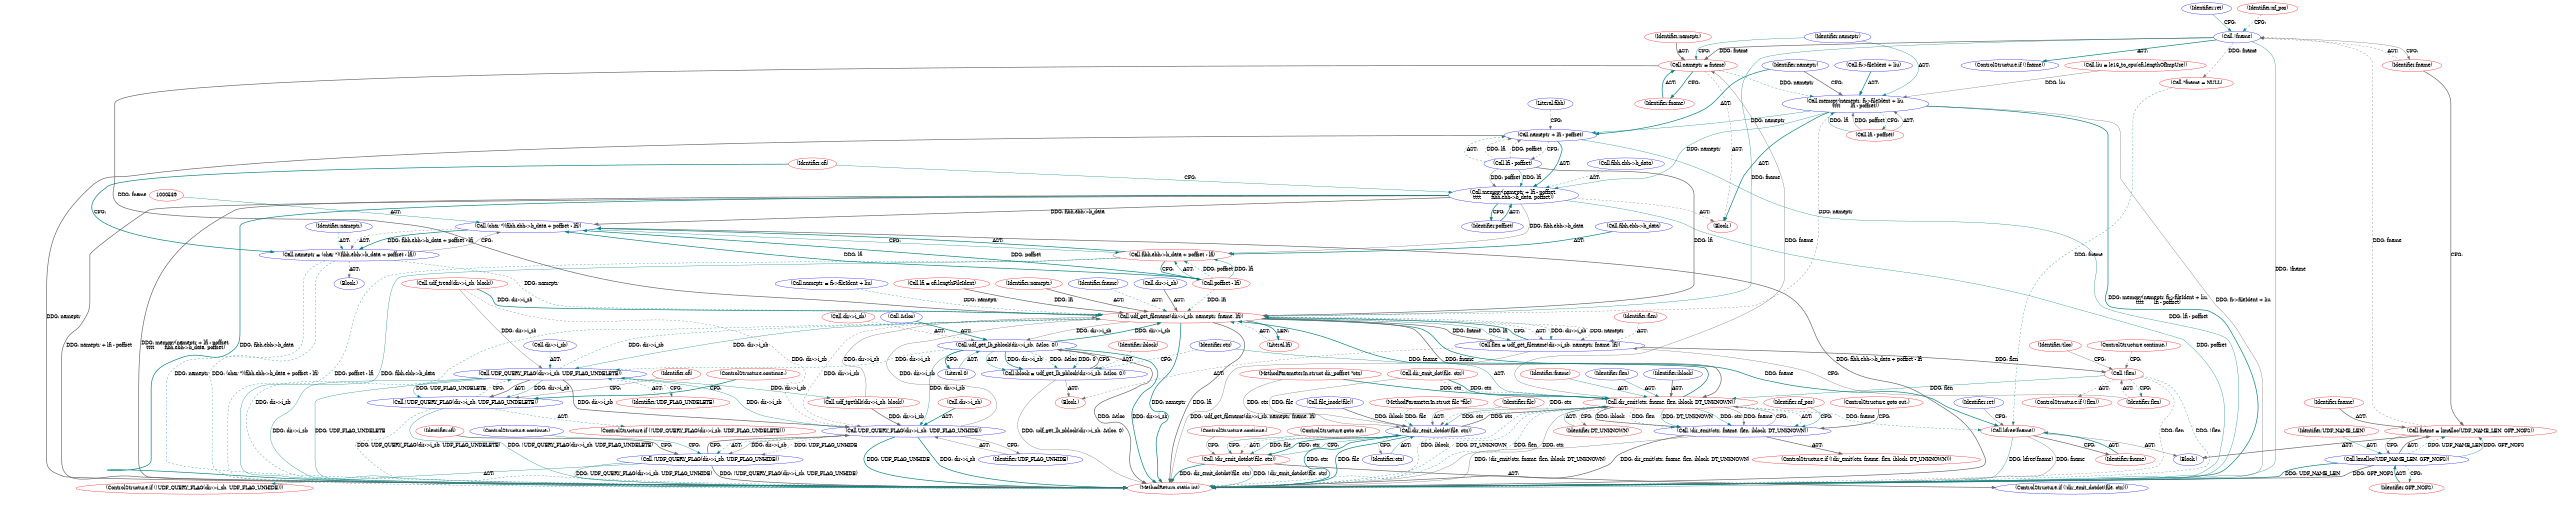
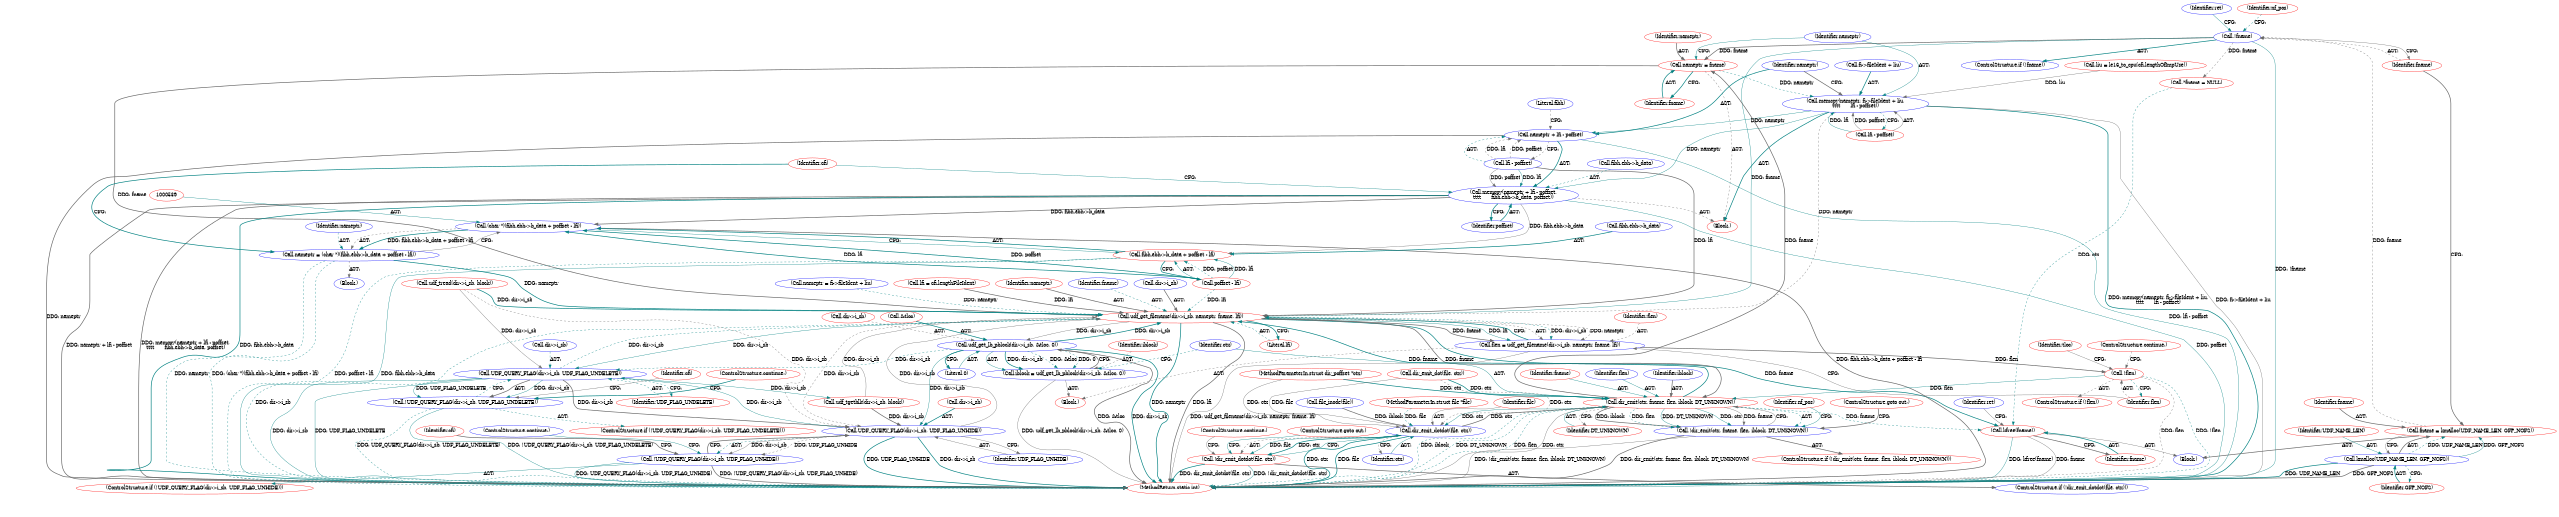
  digraph {
    node [color=red]
    edge [color=teal style=bold]
    n1 [color=blue label="(Call,!fname)"]
    n2 [label="(Call,nameptr = fname)"]
    n3 [label="(Call,udf_get_filename(dir->i_sb, nameptr, fname, lfi))"]
    n4 [label="(MethodReturn,static int)"]
    n5 [color=blue label="(ControlStructure,if (!fname))"]
    n6 [label="(Identifier,fname)"]
    n7 [label="(Call,*fname = NULL)"]
    n8 [color=blue label="(Call,memcpy(nameptr, fi->fileIdent + liu,\n\t\t\t\t       lfi - poffset))"]
    n9 [label="(Block,)"]
    n10 [label="(Identifier,fname)"]
    n11 [label="(Call,kfree(fname))"]
    n12 [color=blue label="(Call,UDF_QUERY_FLAG(dir->i_sb, UDF_FLAG_UNDELETE))"]
    n13 [color=blue label="(Call,UDF_QUERY_FLAG(dir->i_sb, UDF_FLAG_UNHIDE))"]
    n14 [color=blue label="(Call,flen = udf_get_filename(dir->i_sb, nameptr, fname, lfi))"]
    n15 [label="(Call,dir_emit(ctx, fname, flen, iblock, DT_UNKNOWN))"]
    n16 [color=blue label="(Call,udf_get_lb_pblock(dir->i_sb, &tloc, 0))"]
    n17 [label="(Literal,lfi)"]
    n18 [color=blue label="(Block,)"]
    n19 [label="(Identifier,fname)"]
    n20 [label="(Call,fname = kmalloc(UDF_NAME_LEN, GFP_NOFS))"]
    n21 [color=blue label="(Call,kmalloc(UDF_NAME_LEN, GFP_NOFS))"]
    n22 [label="(Identifier,GFP_NOFS)"]
    n23 [color=blue label="(Call,memcpy(nameptr + lfi - poffset,\n\t\t\t\t       fibh.ebh->b_data, poffset))"]
    n24 [color=blue label="(Call,nameptr + lfi - poffset)"]
    n25 [label="(Call,lfi - poffset)"]
    n26 [color=blue label="(Call,(char *)(fibh.ebh->b_data + poffset - lfi))"]
    n27 [label="(Call,fibh.ebh->b_data + poffset - lfi)"]
    n28 [color=blue label="(Identifier,poffset)"]
    n29 [color=blue label="(Call,lfi - poffset)"]
    n30 [color=blue label="(Call,nameptr = (char *)(fibh.ebh->b_data + poffset - lfi))"]
    n31 [label="(Call,poffset - lfi)"]
    n32 [color=blue label="(Block,)"]
    n33 [color=blue label="(Call,!UDF_QUERY_FLAG(dir->i_sb, UDF_FLAG_UNDELETE))"]
    n34 [label="(Identifier,UDF_FLAG_UNDELETE)"]
    n35 [label="(Call,udf_tgetblk(dir->i_sb, block))"]
    n36 [color=blue label="(Call,!UDF_QUERY_FLAG(dir->i_sb, UDF_FLAG_UNHIDE))"]
    n37 [color=blue label="(Identifier,UDF_FLAG_UNHIDE)"]
    n38 [label="(Call,!flen)"]
    n39 [label="(Block,)"]
    n40 [color=blue label="(Call,dir_emit_dotdot(file, ctx))"]
    n41 [color=blue label="(Call,!dir_emit(ctx, fname, flen, iblock, DT_UNKNOWN))"]
    n42 [label="(Identifier,DT_UNKNOWN)"]
    n43 [color=blue label="(Call,iblock = udf_get_lb_pblock(dir->i_sb, &tloc, 0))"]
    n44 [color=blue label="(Literal,0)"]
    n45 [label="(ControlStructure,if (!UDF_QUERY_FLAG(dir->i_sb, UDF_FLAG_UNDELETE)))"]
    n46 [label="(ControlStructure,if (!UDF_QUERY_FLAG(dir->i_sb, UDF_FLAG_UNHIDE)))"]
    n47 [label="(Identifier,flen)"]
    n48 [label="(ControlStructure,if (!flen))"]
    n49 [label="(Call,!dir_emit_dotdot(file, ctx))"]
    n50 [color=blue label="(Identifier,ctx)"]
    n51 [label="(ControlStructure,if (!dir_emit(ctx, fname, flen, iblock, DT_UNKNOWN)))"]
    n52 [color=blue label="(ControlStructure,if (!dir_emit_dotdot(file, ctx)))"]
    n53 [color=blue label="(Call,file_inode(file))"]
    n54 [color=blue label="(Identifier,ret)"]
    n55 [color=blue label="(Call,nameptr = fi->fileIdent + liu)"]
    n56 [label="(ControlStructure,goto out;)"]
    n57 [color=blue label="(Identifier,nameptr)"]
    n58 [label="(Call,lfi = cfi.lengthFileIdent)"]
    n59 [label="(MethodParameterIn,struct file *file)"]
    n60 [label="(Identifier,fname)"]
    n61 [label="(MethodParameterIn,struct dir_poffset *ctx)"]
    n62 [label="(Identifier,flen)"]
    n63 [label="(Call,dir->i_sb)"]
    n64 [label="(Identifier,file)"]
    n65 [label="(Identifier,nf_pos)"]
    n66 [label="(Identifier,nameptr)"]
    n67 [label="(Identifier,nf_pos)"]
    n68 [label="(Identifier,cfi)"]
    n69 [label="(ControlStructure,continue;)"]
    n70 [color=blue label="(Call,fibh.ebh->b_data)"]
    n71 [label="(ControlStructure,continue;)"]
    n72 [label="(Call,dir_emit_dot(file, ctx))"]
    n73 [label="(Identifier,cfi)"]
    n74 [color=blue label="(Identifier,flen)"]
    n75 [label="(Call,udf_tread(dir->i_sb, block))"]
    n76 [label="(Identifier,cfi)"]
    n77 [color=blue label="(Identifier,nameptr)"]
    n78 [color=blue label="(Identifier,fname)"]
    n79 [color=blue label="(Identifier,ret)"]
    n80 [color=blue label="(Call,dir->i_sb)"]
    n81 [color=blue label="(Call,fibh.ebh->b_data)"]
    n82 [label="(Identifier,fname)"]
    n83 [color=blue label="(Call,dir->i_sb)"]
    n84 [label="(Call,liu = le16_to_cpu(cfi.lengthOfImpUse))"]
    n85 [label="(Identifier,UDF_NAME_LEN)"]
    n86 [color=blue label="(Identifier,iblock)"]
    n87 [color=blue label="(ControlStructure,continue;)"]
    n88 [label="(Identifier,iblock)"]
    n89 [color=blue label="(Call,fi->fileIdent + liu)"]
    n90 [label="(Call,dir->i_sb)"]
    n91 [label="(Identifier,tloc)"]
    n92 [color=blue label="(Identifier,ctx)"]
-   n93 [color=blue label="(Call,&tloc)"]
+   n93 [label="(Call,&tloc)"]
    n94 [label="(ControlStructure,goto out;)"]
    n95 [label="(Identifier,nameptr)"]
    n96 [color=blue label="(Identifier,nameptr)"]
    n97 [label="(ControlStructure,continue;)"]
    n98 [color=blue label="(Literal,fibh)"]
    1000539
    n1 -> n2 [color=gray40 label="DDG: fname"]
    n1 -> n3 [label="DDG: fname" style=solid]
    n1 -> n4 [label="DDG: !fname" style=solid]
    n1 -> n5 [label="AST: "]
    n1 -> n6 [color=gray40 label="CFG: " style=solid]
    n1 -> n7 [color=gray40 label="DDG: fname" style=dashed]
    n2 -> n3 [color=gray40 label="DDG: fname"]
    n2 -> n8 [label="DDG: nameptr" style=dashed]
    n2 -> n9 [color=gray40 label="AST: " style=dashed]
    n2 -> n10 [label="CFG: "]
    n3 -> n4 [label="DDG: nameptr"]
    n3 -> n4 [color=gray40 label="DDG: lfi"]
    n3 -> n4 [label="DDG: dir->i_sb" style=dashed]
    n3 -> n11 [label="DDG: fname"]
    n3 -> n12 [label="DDG: dir->i_sb" style=solid]
    n3 -> n13 [color=gray40 label="DDG: dir->i_sb" style=dashed]
    n3 -> n14 [color=gray40 label="AST: " style=dashed]
    n3 -> n14 [label="DDG: dir->i_sb" style=dashed]
    n3 -> n14 [color=gray40 label="DDG: nameptr" style=dashed]
    n3 -> n14 [color=gray40 label="DDG: fname"]
    n3 -> n14 [label="DDG: lfi" style=solid]
    n3 -> n15 [color=gray40 label="DDG: fname"]
    n3 -> n16 [color=gray40 label="DDG: dir->i_sb" style=solid]
-   n3 -> n17 [label="LEN: "]
+   n3 -> n17 [label="CFG: "]
    n6 -> n1 [color=gray40 label="AST: " style=dashed]
    n6 -> n20 [color=gray40 label="CFG: "]
-   n7 -> n11 [label="DDG: fname" style=dashed]
+   n7 -> n11 [label="DDG: ctx" style=dashed]
    n8 -> n3 [color=gray40 label="DDG: nameptr" style=dashed]
    n8 -> n4 [label="DDG: memcpy(nameptr, fi->fileIdent + liu,\n\t\t\t\t       lfi - poffset)"]
    n8 -> n4 [color=gray40 label="DDG: fi->fileIdent + liu" style=solid]
    n8 -> n9 [label="AST: "]
    n8 -> n23 [label="DDG: nameptr" style=solid]
    n8 -> n24 [label="DDG: nameptr" style=solid]
    n8 -> n25 [label="CFG: " style=dashed]
    n10 -> n2 [label="AST: "]
    n11 -> n4 [label="DDG: kfree(fname)" style=solid]
    n11 -> n4 [color=gray40 label="DDG: fname" style=solid]
    n11 -> n18 [color=gray40 label="AST: " style=solid]
    n11 -> n19 [color=gray40 label="CFG: "]
    n12 -> n3 [label="DDG: dir->i_sb" style=dashed]
    n12 -> n4 [label="DDG: dir->i_sb" style=solid]
    n12 -> n4 [label="DDG: UDF_FLAG_UNDELETE" style=solid]
    n12 -> n13 [color=gray40 label="DDG: dir->i_sb"]
    n12 -> n33 [color=gray40 label="AST: "]
    n12 -> n33 [label="DDG: dir->i_sb" style=solid]
    n12 -> n33 [label="DDG: UDF_FLAG_UNDELETE" style=solid]
    n12 -> n34 [label="CFG: " style=dashed]
    n12 -> n35 [label="DDG: dir->i_sb" style=solid]
    n13 -> n3 [color=gray40 label="DDG: dir->i_sb" style=solid]
    n13 -> n4 [label="DDG: UDF_FLAG_UNHIDE"]
    n13 -> n4 [label="DDG: dir->i_sb"]
    n13 -> n12 [label="DDG: dir->i_sb" style=solid]
    n13 -> n36 [label="AST: " style=dashed]
    n13 -> n36 [color=gray40 label="DDG: dir->i_sb" style=solid]
    n13 -> n36 [color=gray40 label="DDG: UDF_FLAG_UNHIDE" style=dashed]
    n13 -> n37 [color=gray40 label="CFG: " style=solid]
    n14 -> n3 [label="CFG: "]
    n14 -> n4 [color=gray40 label="DDG: udf_get_filename(dir->i_sb, nameptr, fname, lfi)" style=solid]
    n14 -> n38 [color=gray40 label="DDG: flen"]
    n14 -> n39 [color=gray40 label="AST: " style=dashed]
-   n15 -> n2 [color=gray40 label="DDG: fname" style=solid]
+   n15 -> n2 [color=gray40 label="DDG: fname"]
    n15 -> n3 [label="DDG: fname"]
    n15 -> n4 [label="DDG: iblock" style=dashed]
    n15 -> n4 [label="DDG: DT_UNKNOWN" style=dashed]
    n15 -> n4 [label="DDG: flen" style=dashed]
    n15 -> n4 [color=gray40 label="DDG: ctx" style=solid]
    n15 -> n11 [label="DDG: fname" style=dashed]
    n15 -> n40 [label="DDG: ctx" style=solid]
    n15 -> n41 [label="AST: " style=dashed]
    n15 -> n41 [color=gray40 label="DDG: iblock"]
    n15 -> n41 [label="DDG: flen" style=dashed]
    n15 -> n41 [label="DDG: DT_UNKNOWN" style=solid]
    n15 -> n41 [label="DDG: ctx" style=solid]
    n15 -> n41 [color=gray40 label="DDG: fname" style=solid]
    n15 -> n42 [color=gray40 label="CFG: " style=dashed]
    n16 -> n3 [label="DDG: dir->i_sb"]
    n16 -> n4 [color=gray40 label="DDG: &tloc"]
    n16 -> n4 [label="DDG: dir->i_sb"]
    n16 -> n12 [label="DDG: dir->i_sb" style=dashed]
    n16 -> n13 [label="DDG: dir->i_sb" style=solid]
    n16 -> n43 [label="AST: " style=solid]
    n16 -> n43 [label="DDG: dir->i_sb"]
    n16 -> n43 [label="DDG: &tloc" style=dashed]
    n16 -> n43 [label="DDG: 0" style=dashed]
    n16 -> n44 [label="CFG: "]
    n17 -> n3 [label="AST: " style=dashed]
    n19 -> n11 [label="AST: "]
    n20 -> n1 [color=gray40 label="DDG: fname" style=dashed]
    n20 -> n18 [color=gray40 label="AST: "]
    n20 -> n21 [color=gray40 label="CFG: " style=solid]
    n21 -> n4 [color=gray40 label="DDG: GFP_NOFS"]
    n21 -> n4 [label="DDG: UDF_NAME_LEN"]
    n21 -> n20 [color=gray40 label="AST: "]
    n21 -> n20 [label="DDG: UDF_NAME_LEN" style=dashed]
    n21 -> n20 [label="DDG: GFP_NOFS" style=solid]
    n21 -> n22 [label="CFG: " style=dashed]
    n22 -> n21 [label="AST: "]
    n23 -> n4 [label="DDG: poffset" style=solid]
    n23 -> n4 [color=gray40 label="DDG: nameptr + lfi - poffset"]
    n23 -> n4 [color=gray40 label="DDG: memcpy(nameptr + lfi - poffset,\n\t\t\t\t       fibh.ebh->b_data, poffset)"]
    n23 -> n4 [label="DDG: fibh.ebh->b_data"]
    n23 -> n9 [color=gray40 label="AST: " style=dashed]
    n23 -> n26 [color=gray40 label="DDG: fibh.ebh->b_data"]
    n23 -> n27 [color=gray40 label="DDG: fibh.ebh->b_data" style=solid]
    n23 -> n28 [label="CFG: "]
    n24 -> n4 [color=gray40 label="DDG: nameptr"]
    n24 -> n4 [label="DDG: lfi - poffset" style=solid]
    n24 -> n23 [label="AST: "]
    n24 -> n29 [color=gray40 label="CFG: " style=dashed]
    n25 -> n8 [color=gray40 label="AST: " style=solid]
    n25 -> n8 [label="DDG: lfi" style=solid]
    n25 -> n8 [color=gray40 label="DDG: poffset" style=solid]
    n26 -> n4 [color=gray40 label="DDG: fibh.ebh->b_data + poffset - lfi"]
    n26 -> n27 [label="CFG: " style=solid]
    n26 -> n30 [color=gray40 label="AST: " style=dashed]
    n26 -> n30 [label="DDG: fibh.ebh->b_data + poffset - lfi"]
    n27 -> n4 [label="DDG: poffset - lfi" style=dashed]
    n27 -> n4 [label="DDG: fibh.ebh->b_data" style=solid]
    n27 -> n26 [label="AST: "]
    n27 -> n31 [label="CFG: "]
    n28 -> n23 [label="AST: "]
    n29 -> n3 [color=gray40 label="DDG: lfi"]
    n29 -> n23 [label="DDG: lfi" style=solid]
    n29 -> n23 [color=gray40 label="DDG: poffset" style=solid]
    n29 -> n24 [label="AST: " style=dashed]
    n29 -> n24 [color=gray40 label="DDG: lfi" style=dashed]
    n29 -> n24 [color=gray40 label="DDG: poffset" style=dashed]
-   n30 -> n3 [label="DDG: nameptr" style=dashed]
+   n30 -> n3 [label="DDG: nameptr"]
    n30 -> n4 [label="DDG: (char *)(fibh.ebh->b_data + poffset - lfi)" style=dashed]
    n30 -> n4 [label="DDG: nameptr" style=dashed]
    n30 -> n26 [color=gray40 label="CFG: " style=solid]
    n30 -> n32 [color=gray40 label="AST: " style=dashed]
    n31 -> n3 [label="DDG: lfi" style=dashed]
    n31 -> n26 [label="DDG: poffset"]
    n31 -> n26 [label="DDG: lfi"]
    n31 -> n27 [label="AST: " style=solid]
    n31 -> n27 [label="DDG: poffset" style=dashed]
    n31 -> n27 [label="DDG: lfi" style=solid]
    n33 -> n4 [label="DDG: !UDF_QUERY_FLAG(dir->i_sb, UDF_FLAG_UNDELETE)" style=solid]
    n33 -> n4 [label="DDG: UDF_QUERY_FLAG(dir->i_sb, UDF_FLAG_UNDELETE)" style=dashed]
    n33 -> n12 [label="CFG: " style=dashed]
    n33 -> n45 [label="AST: " style=dashed]
    n34 -> n12 [label="AST: " style=dashed]
    n35 -> n3 [color=gray40 label="DDG: dir->i_sb" style=solid]
    n35 -> n13 [color=gray40 label="DDG: dir->i_sb"]
    n36 -> n4 [label="DDG: UDF_QUERY_FLAG(dir->i_sb, UDF_FLAG_UNHIDE)" style=solid]
    n36 -> n4 [color=gray40 label="DDG: !UDF_QUERY_FLAG(dir->i_sb, UDF_FLAG_UNHIDE)"]
    n36 -> n13 [color=gray40 label="CFG: "]
    n36 -> n46 [label="AST: " style=solid]
    n37 -> n13 [color=gray40 label="AST: " style=solid]
    n38 -> n4 [color=gray40 label="DDG: flen" style=dashed]
    n38 -> n4 [label="DDG: !flen" style=dashed]
    n38 -> n15 [label="DDG: flen" style=solid]
    n38 -> n47 [label="CFG: " style=dashed]
    n38 -> n48 [color=gray40 label="AST: " style=dashed]
    n40 -> n4 [label="DDG: ctx"]
    n40 -> n4 [label="DDG: file"]
    n40 -> n15 [color=gray40 label="DDG: ctx"]
    n40 -> n49 [color=gray40 label="AST: " style=dashed]
    n40 -> n49 [label="DDG: file" style=solid]
    n40 -> n49 [label="DDG: ctx"]
    n40 -> n50 [color=gray40 label="CFG: " style=dashed]
    n41 -> n4 [color=gray40 label="DDG: dir_emit(ctx, fname, flen, iblock, DT_UNKNOWN)"]
    n41 -> n4 [color=gray40 label="DDG: !dir_emit(ctx, fname, flen, iblock, DT_UNKNOWN)" style=solid]
    n41 -> n15 [color=gray40 label="CFG: " style=solid]
    n41 -> n51 [color=gray40 label="AST: "]
    n42 -> n15 [label="AST: " style=solid]
    n43 -> n4 [color=gray40 label="DDG: udf_get_lb_pblock(dir->i_sb, &tloc, 0)" style=solid]
    n43 -> n16 [color=gray40 label="CFG: "]
    n43 -> n39 [color=gray40 label="AST: " style=solid]
    n44 -> n16 [label="AST: " style=solid]
    n47 -> n14 [color=gray40 label="CFG: " style=solid]
    n47 -> n38 [color=gray40 label="AST: " style=dashed]
    n49 -> n4 [label="DDG: !dir_emit_dotdot(file, ctx)" style=solid]
    n49 -> n4 [label="DDG: dir_emit_dotdot(file, ctx)"]
    n49 -> n40 [label="CFG: " style=solid]
    n49 -> n52 [color=gray40 label="AST: "]
    n50 -> n40 [label="AST: " style=solid]
    n53 -> n40 [color=gray40 label="DDG: iblock"]
    n54 -> n1 [label="CFG: " style=solid]
    n55 -> n3 [label="DDG: nameptr" style=dashed]
    n56 -> n49 [label="CFG: " style=solid]
    n57 -> n2 [label="CFG: " style=solid]
    n57 -> n8 [label="AST: " style=solid]
    n58 -> n3 [color=gray40 label="DDG: lfi"]
    n59 -> n40 [label="DDG: file" style=dashed]
    n60 -> n15 [label="AST: " style=solid]
    n61 -> n15 [label="DDG: ctx"]
    n61 -> n40 [color=gray40 label="DDG: ctx" style=solid]
    n62 -> n14 [color=gray40 label="AST: " style=dashed]
    n63 -> n13 [label="AST: "]
    n64 -> n40 [color=gray40 label="AST: " style=solid]
    n65 -> n41 [label="CFG: " style=solid]
    n66 -> n3 [color=gray40 label="AST: "]
    n67 -> n1 [label="CFG: " style=dashed]
    n68 -> n33 [color=gray40 label="CFG: " style=solid]
    n69 -> n49 [color=gray40 label="CFG: " style=solid]
    n70 -> n27 [label="AST: "]
    n71 -> n38 [color=gray40 label="CFG: " style=dashed]
    n72 -> n15 [label="DDG: ctx"]
    n72 -> n40 [color=gray40 label="DDG: file" style=solid]
    n72 -> n40 [color=gray40 label="DDG: ctx" style=dashed]
    n73 -> n36 [color=gray40 label="CFG: "]
    n74 -> n15 [label="AST: " style=solid]
    n75 -> n3 [label="DDG: dir->i_sb"]
    n75 -> n12 [color=gray40 label="DDG: dir->i_sb" style=solid]
    n75 -> n13 [color=gray40 label="DDG: dir->i_sb" style=dashed]
    n76 -> n23 [label="CFG: " style=solid]
    n76 -> n30 [label="CFG: "]
    n77 -> n30 [label="AST: " style=dashed]
    n78 -> n3 [label="AST: " style=dashed]
    n79 -> n11 [color=gray40 label="CFG: " style=solid]
    n80 -> n12 [label="AST: " style=dashed]
    n81 -> n23 [label="AST: " style=dashed]
    n82 -> n20 [color=gray40 label="AST: "]
    n83 -> n3 [color=gray40 label="AST: "]
    n84 -> n8 [color=gray40 label="DDG: liu" style=solid]
    n85 -> n21 [label="AST: " style=solid]
    n86 -> n15 [color=gray40 label="AST: "]
    n87 -> n36 [label="CFG: " style=solid]
    n88 -> n43 [color=gray40 label="AST: " style=dashed]
    n89 -> n8 [label="AST: "]
    n90 -> n16 [color=gray40 label="AST: " style=dashed]
    n91 -> n38 [color=gray40 label="CFG: " style=solid]
    n92 -> n15 [label="AST: " style=solid]
    n92 -> n43 [label="CFG: " style=dashed]
    n93 -> n16 [label="AST: "]
    n94 -> n41 [color=gray40 label="CFG: "]
    n95 -> n2 [color=gray40 label="AST: "]
    n96 -> n8 [color=gray40 label="CFG: "]
    n96 -> n24 [label="AST: "]
    n97 -> n33 [label="CFG: "]
    n98 -> n24 [color=gray40 label="CFG: " style=dashed]
    1000539 -> n26 [label="AST: " style=solid]
  }
